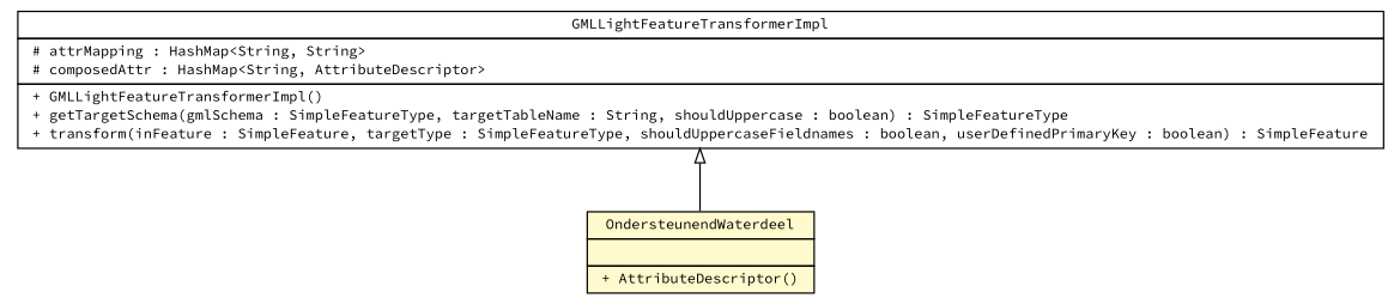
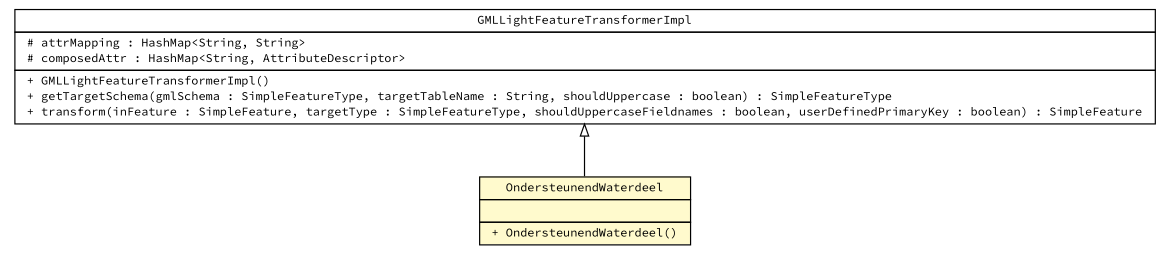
  digraph {
    nodesep=0.25
    ranksep=0.5
    fontname="Source Code Pro"
    node [fontcolor=black fontname="Source Code Pro" fontsize=10.0 shape=plaintext]
-   n1 [label=<<table title="nl.b3p.brmo.loader.gml.light.OndersteunendWaterdeel" border="0" cellborder="1" cellspacing="0" cellpadding="2" port="p" bgcolor="lemonChiffon" href="./OndersteunendWaterdeel.html"> 		<tr><td><table border="0" cellspacing="0" cellpadding="1"> <tr><td align="center" balign="center"> OndersteunendWaterdeel </td></tr> 		</table></td></tr> 		<tr><td><table border="0" cellspacing="0" cellpadding="1"> <tr><td align="left" balign="left">  </td></tr> 		</table></td></tr> 		<tr><td><table border="0" cellspacing="0" cellpadding="1"> <tr><td align="left" balign="left"> + AttributeDescriptor() </td></tr> 		</table></td></tr> 		</table>>]
+   n1 [label=<<table title="nl.b3p.brmo.loader.gml.light.OndersteunendWaterdeel" border="0" cellborder="1" cellspacing="0" cellpadding="2" port="p" bgcolor="lemonChiffon" href="./OndersteunendWaterdeel.html"> 		<tr><td><table border="0" cellspacing="0" cellpadding="1"> <tr><td align="center" balign="center"> OndersteunendWaterdeel </td></tr> 		</table></td></tr> 		<tr><td><table border="0" cellspacing="0" cellpadding="1"> <tr><td align="left" balign="left">  </td></tr> 		</table></td></tr> 		<tr><td><table border="0" cellspacing="0" cellpadding="1"> <tr><td align="left" balign="left"> + OndersteunendWaterdeel() </td></tr> 		</table></td></tr> 		</table>>]
    n2 [label=<<table title="nl.b3p.brmo.loader.gml.light.GMLLightFeatureTransformerImpl" border="0" cellborder="1" cellspacing="0" cellpadding="2" port="p" href="./GMLLightFeatureTransformerImpl.html"> 		<tr><td><table border="0" cellspacing="0" cellpadding="1"> <tr><td align="center" balign="center"> GMLLightFeatureTransformerImpl </td></tr> 		</table></td></tr> 		<tr><td><table border="0" cellspacing="0" cellpadding="1"> <tr><td align="left" balign="left"> # attrMapping : HashMap&lt;String, String&gt; </td></tr> <tr><td align="left" balign="left"> # composedAttr : HashMap&lt;String, AttributeDescriptor&gt; </td></tr> 		</table></td></tr> 		<tr><td><table border="0" cellspacing="0" cellpadding="1"> <tr><td align="left" balign="left"> + GMLLightFeatureTransformerImpl() </td></tr> <tr><td align="left" balign="left"> + getTargetSchema(gmlSchema : SimpleFeatureType, targetTableName : String, shouldUppercase : boolean) : SimpleFeatureType </td></tr> <tr><td align="left" balign="left"> + transform(inFeature : SimpleFeature, targetType : SimpleFeatureType, shouldUppercaseFieldnames : boolean, userDefinedPrimaryKey : boolean) : SimpleFeature </td></tr> 		</table></td></tr> 		</table>>]
    n2 -> n1 [arrowtail=empty dir=back fontname="Source Code Pro" fontsize=10 headport=p labelfontname=Helvetica labelfontsize=10 tailport=p]
  }
